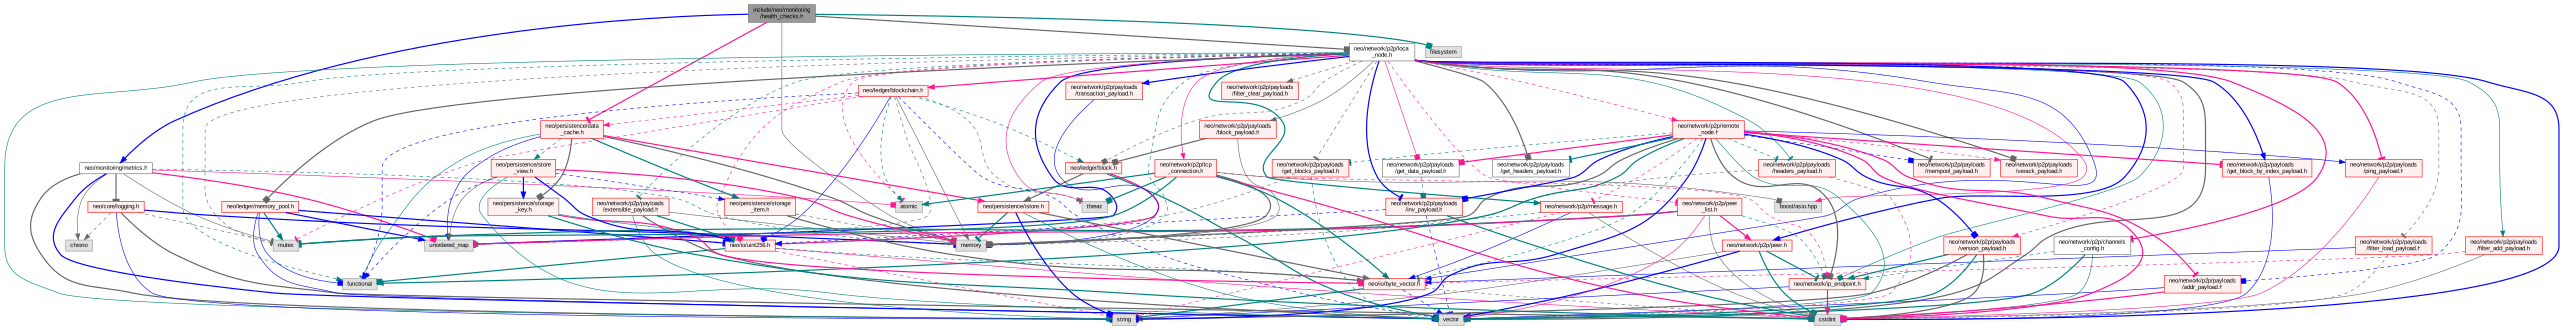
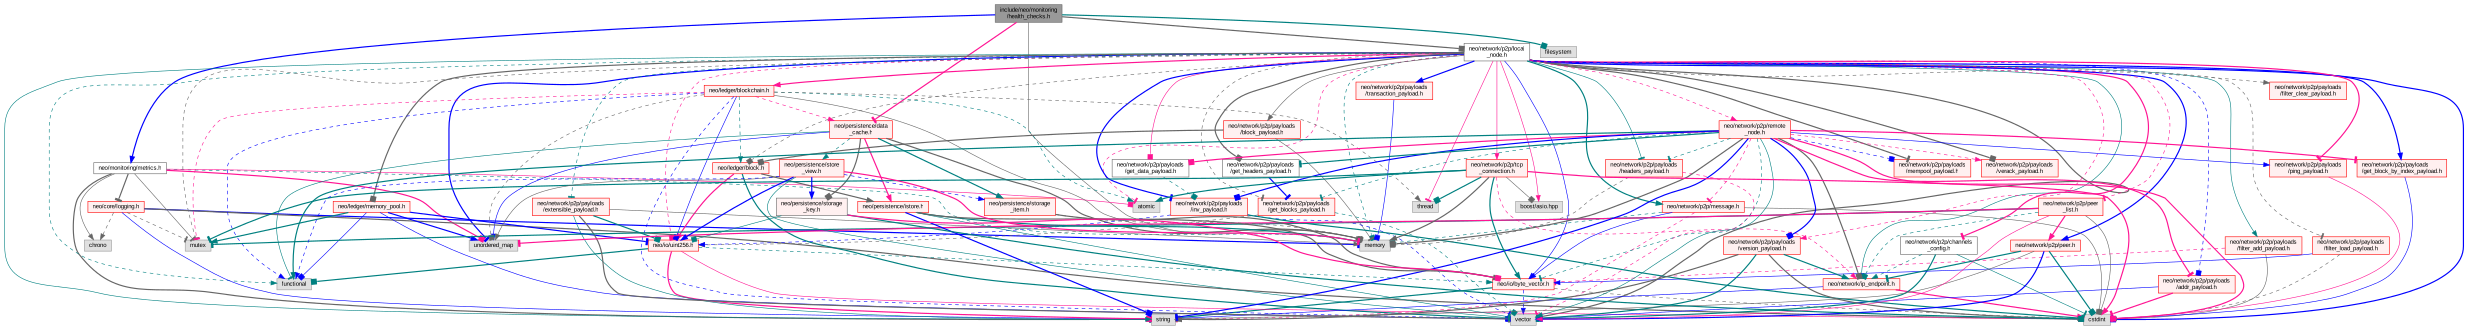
  digraph {
    fontname="Liberation Sans"
    node [color=red fillcolor="#FFF0F0" fontname="Liberation Sans" fontsize=10 shape=box style=filled]
    edge [arrowhead=normal color=teal fontname="Liberation Sans" fontsize=10 labelfontname=Helvetica labelfontsize=10 style=bold]
    n1 [color=gray40 fillcolor=grey60 fontcolor=black height=0.2 label="include/neo/monitoring\l/health_checks.h" width=0.4]
    n2 [color=grey40 fillcolor=white height=0.2 label="neo/monitoring/metrics.h" width=0.4]
    n3 [color=grey60 fillcolor="#E0E0E0" height=0.2 label=memory width=0.4]
    n4 [color=grey40 fillcolor=white height=0.2 label="neo/network/p2p/local\l_node.h" width=0.4]
    n5 [height=0.2 label="neo/persistence/data\l_cache.h" width=0.4]
    n6 [color=grey60 fillcolor="#E0E0E0" height=0.2 label=filesystem width=0.4]
    n7 [height=0.2 label="neo/core/logging.h" width=0.4]
    n8 [color=grey60 fillcolor="#E0E0E0" height=0.2 label=chrono width=0.4]
    n9 [color=grey60 fillcolor="#E0E0E0" height=0.2 label=string width=0.4]
    n10 [color=grey60 fillcolor="#E0E0E0" height=0.2 label=mutex width=0.4]
    n11 [color=grey60 fillcolor="#E0E0E0" height=0.2 label=atomic width=0.4]
    n12 [color=grey60 fillcolor="#E0E0E0" height=0.2 label=unordered_map width=0.4]
    n13 [color=grey60 fillcolor="#E0E0E0" height=0.2 label=vector width=0.4]
    n14 [color=grey60 fillcolor="#E0E0E0" height=0.2 label=cstdint width=0.4]
    n15 [height=0.2 label="neo/io/byte_vector.h" width=0.4]
    n16 [height=0.2 label="neo/io/uint256.h" width=0.4]
    n17 [color=grey60 fillcolor="#E0E0E0" height=0.2 label=functional width=0.4]
    n18 [height=0.2 label="neo/ledger/block.h" width=0.4]
    n19 [height=0.2 label="neo/ledger/blockchain.h" width=0.4]
    n20 [color=grey60 fillcolor="#E0E0E0" height=0.2 label=thread width=0.4]
    n21 [height=0.2 label="neo/ledger/memory_pool.h" width=0.4]
    n22 [height=0.2 label="neo/network/ip_endpoint.h" width=0.4]
    n23 [color=grey40 fillcolor=white height=0.2 label="neo/network/p2p/channels\l_config.h" width=0.4]
    n24 [height=0.2 label="neo/network/p2p/message.h" width=0.4]
    n25 [height=0.2 label="neo/network/p2p/payloads\l/addr_payload.h" width=0.4]
    n26 [height=0.2 label="neo/network/p2p/payloads\l/block_payload.h" width=0.4]
    n27 [height=0.2 label="neo/network/p2p/payloads\l/extensible_payload.h" width=0.4]
    n28 [height=0.2 label="neo/network/p2p/payloads\l/filter_add_payload.h" width=0.4]
    n29 [height=0.2 label="neo/network/p2p/payloads\l/filter_clear_payload.h" width=0.4]
    n30 [height=0.2 label="neo/network/p2p/payloads\l/filter_load_payload.h" width=0.4]
    n31 [height=0.2 label="neo/network/p2p/payloads\l/get_block_by_index_payload.h" width=0.4]
    n32 [height=0.2 label="neo/network/p2p/payloads\l/get_blocks_payload.h" width=0.4]
    n33 [color=grey40 fillcolor=white height=0.2 label="neo/network/p2p/payloads\l/get_data_payload.h" width=0.4]
    n34 [height=0.2 label="neo/network/p2p/payloads\l/inv_payload.h" width=0.4]
    n35 [color=grey40 fillcolor=white height=0.2 label="neo/network/p2p/payloads\l/get_headers_payload.h" width=0.4]
    n36 [height=0.2 label="neo/network/p2p/payloads\l/headers_payload.h" width=0.4]
    n37 [height=0.2 label="neo/network/p2p/payloads\l/mempool_payload.h" width=0.4]
    n38 [height=0.2 label="neo/network/p2p/payloads\l/ping_payload.h" width=0.4]
    n39 [height=0.2 label="neo/network/p2p/payloads\l/transaction_payload.h" width=0.4]
    n40 [height=0.2 label="neo/network/p2p/payloads\l/verack_payload.h" width=0.4]
    n41 [height=0.2 label="neo/network/p2p/payloads\l/version_payload.h" width=0.4]
    n42 [height=0.2 label="neo/network/p2p/peer.h" width=0.4]
    n43 [height=0.2 label="neo/network/p2p/peer\l_list.h" width=0.4]
    n44 [height=0.2 label="neo/network/p2p/remote\l_node.h" width=0.4]
    n45 [height=0.2 label="neo/network/p2p/tcp\l_connection.h" width=0.4]
    n46 [color=grey60 fillcolor="#E0E0E0" height=0.2 label="boost/asio.hpp" width=0.4]
    n47 [height=0.2 label="neo/persistence/istore.h" width=0.4]
    n48 [height=0.2 label="neo/persistence/storage\l_item.h" width=0.4]
    n49 [color=grey40 height=0.2 label="neo/persistence/storage\l_key.h" width=0.4]
    n50 [height=0.2 label="neo/persistence/store\l_view.h" width=0.4]
    n1 -> n2 [color=blue]
    n1 -> n3 [arrowhead=box color=gray40 style=solid]
    n1 -> n4 [arrowhead=box color=gray40]
    n1 -> n5 [arrowhead=tee color=deeppink]
    n1 -> n6 [arrowhead=box]
    n2 -> n3 [arrowhead=tee style=dashed]
    n2 -> n7 [arrowhead=tee color=gray40]
    n2 -> n8 [color=gray40 style=solid]
    n2 -> n9 [arrowhead=tee color=gray40]
    n2 -> n10 [arrowhead=tee color=gray40 style=solid]
    n2 -> n11 [arrowhead=box color=deeppink style=solid]
    n2 -> n12 [arrowhead=box color=deeppink]
-   n2 -> n13 [color=blue]
    n4 -> n3 [arrowhead=box style=dashed]
    n4 -> n9 [arrowhead=box style=solid]
    n4 -> n10 [arrowhead=tee color=gray40 style=dashed]
    n4 -> n11 [arrowhead=tee color=deeppink style=dashed]
    n4 -> n12 [arrowhead=tee color=blue]
    n4 -> n13 [color=gray40]
    n4 -> n14 [arrowhead=box color=blue]
    n4 -> n15 [color=blue style=solid]
    n4 -> n16 [arrowhead=box color=deeppink style=dashed]
    n4 -> n17 [style=dashed]
    n4 -> n18 [arrowhead=box color=gray40 style=dashed]
    n4 -> n19 [color=deeppink]
    n4 -> n20 [arrowhead=tee color=deeppink style=solid]
    n4 -> n21 [arrowhead=box color=gray40]
    n4 -> n22 [arrowhead=box style=solid]
    n4 -> n23 [arrowhead=tee color=deeppink]
    n4 -> n24
    n4 -> n25 [arrowhead=box color=blue style=dashed]
    n4 -> n26 [color=gray40 style=solid]
    n4 -> n27 [arrowhead=tee style=dashed]
    n4 -> n28 [style=solid]
    n4 -> n29 [color=gray40 style=dashed]
    n4 -> n30 [arrowhead=tee color=gray40 style=dashed]
    n4 -> n31 [color=blue]
    n4 -> n32 [arrowhead=tee color=gray40 style=dashed]
    n4 -> n33 [arrowhead=box color=deeppink style=solid]
    n4 -> n34 [arrowhead=tee color=blue]
    n4 -> n35 [arrowhead=box color=gray40]
    n4 -> n36 [arrowhead=tee style=solid]
    n4 -> n37 [arrowhead=tee color=gray40]
    n4 -> n38 [arrowhead=tee color=deeppink]
    n4 -> n39 [color=blue]
    n4 -> n40 [arrowhead=box color=gray40]
    n4 -> n41 [color=deeppink style=dashed]
    n4 -> n42 [color=blue]
    n4 -> n43 [arrowhead=tee color=deeppink style=dashed]
    n4 -> n44 [color=deeppink style=dashed]
    n4 -> n45 [color=deeppink style=solid]
    n4 -> n46 [color=deeppink style=solid]
    n5 -> n3 [arrowhead=tee color=gray40]
    n5 -> n12 [color=blue style=solid]
    n5 -> n17 [arrowhead=tee style=solid]
    n5 -> n47 [color=deeppink]
    n5 -> n48
    n5 -> n49 [arrowhead=box color=gray40]
    n5 -> n50 [style=dashed]
    n7 -> n3 [arrowhead=tee color=blue]
    n7 -> n8 [color=gray40 style=dashed]
    n7 -> n9 [arrowhead=tee color=blue style=solid]
    n7 -> n10 [arrowhead=tee color=gray40 style=dashed]
    n7 -> n14 [arrowhead=box color=gray40]
    n15 -> n9 [arrowhead=tee]
    n15 -> n13 [color=blue style=dashed]
    n15 -> n14 [color=gray40 style=dashed]
-   n16 -> n9 [arrowhead=box color=deeppink style=dashed]
+   n16 -> n9 [arrowhead=box color=deeppink]
    n16 -> n14 [arrowhead=box color=deeppink style=solid]
    n16 -> n15 [style=dashed]
    n16 -> n17 [arrowhead=box]
    n18 -> n13 [arrowhead=tee]
    n18 -> n16 [color=deeppink]
    n18 -> n47 [color=gray40]
    n19 -> n3 [color=gray40 style=solid]
    n19 -> n5 [color=deeppink style=dashed]
    n19 -> n10 [arrowhead=tee color=deeppink style=dashed]
    n19 -> n11 [style=dashed]
    n19 -> n12 [arrowhead=box color=gray40 style=dashed]
    n19 -> n13 [arrowhead=box color=blue style=dashed]
    n19 -> n16 [arrowhead=box color=blue style=solid]
    n19 -> n17 [color=blue style=dashed]
    n19 -> n18 [style=dashed]
    n19 -> n20 [color=gray40 style=dashed]
    n21 -> n10
    n21 -> n12 [color=blue]
    n21 -> n13 [arrowhead=box color=blue style=solid]
    n21 -> n16 [arrowhead=tee color=blue]
    n21 -> n17 [arrowhead=box color=blue style=solid]
    n22 -> n9 [arrowhead=box color=blue style=solid]
    n22 -> n14 [color=deeppink]
    n23 -> n13 [arrowhead=box]
    n23 -> n14 [arrowhead=tee style=solid]
    n23 -> n22 [style=dashed]
    n24 -> n3 [arrowhead=box style=dashed]
    n24 -> n9 [arrowhead=tee color=deeppink style=dashed]
    n24 -> n14 [arrowhead=box color=gray40 style=solid]
    n24 -> n15 [color=blue style=solid]
    n25 -> n13 [arrowhead=tee color=blue style=solid]
    n25 -> n14 [arrowhead=tee color=deeppink]
    n26 -> n3 [arrowhead=tee color=gray40 style=solid]
    n26 -> n18 [arrowhead=box color=gray40]
    n27 -> n3 [color=gray40 style=solid]
    n27 -> n9 [style=solid]
    n27 -> n13 [arrowhead=tee color=gray40]
    n27 -> n16 [arrowhead=box]
    n28 -> n14 [color=gray40 style=solid]
    n28 -> n15 [arrowhead=tee color=deeppink style=dashed]
    n30 -> n14 [arrowhead=tee color=gray40 style=dashed]
    n30 -> n15 [color=blue style=solid]
    n31 -> n14 [arrowhead=tee color=blue style=solid]
    n32 -> n13 [arrowhead=box style=dashed]
    n32 -> n16 [color=gray40 style=dashed]
    n33 -> n34 [arrowhead=box style=dashed]
    n34 -> n13 [arrowhead=tee color=blue style=dashed]
    n34 -> n14 [arrowhead=tee]
    n34 -> n16 [color=blue style=dashed]
+   n35 -> n32 [arrowhead=tee color=blue]
    n36 -> n3 [arrowhead=box color=gray40 style=dashed]
    n36 -> n13 [arrowhead=tee color=deeppink style=dashed]
    n38 -> n14 [arrowhead=tee color=deeppink style=solid]
    n39 -> n3 [arrowhead=box color=blue style=solid]
    n41 -> n9 [color=gray40]
    n41 -> n13 [arrowhead=tee]
    n41 -> n14 [arrowhead=box color=gray40]
    n41 -> n22
    n42 -> n9 [arrowhead=box color=gray40 style=solid]
    n42 -> n13 [color=blue]
    n42 -> n14 [arrowhead=box]
    n42 -> n22 [arrowhead=tee]
    n43 -> n10 [arrowhead=tee]
    n43 -> n12 [arrowhead=tee color=deeppink]
    n43 -> n13 [color=deeppink style=solid]
    n43 -> n14 [arrowhead=box color=gray40 style=solid]
    n43 -> n22 [arrowhead=box style=dashed]
    n43 -> n42 [color=deeppink]
    n44 -> n3 [arrowhead=box color=gray40]
    n44 -> n9 [arrowhead=tee color=blue]
    n44 -> n13 [style=solid]
    n44 -> n14 [arrowhead=box color=deeppink]
    n44 -> n15 [arrowhead=tee style=dashed]
    n44 -> n17
    n44 -> n22 [arrowhead=box color=gray40]
    n44 -> n24 [arrowhead=tee color=deeppink style=dashed]
    n44 -> n25 [arrowhead=tee color=deeppink]
    n44 -> n31 [arrowhead=tee color=deeppink]
    n44 -> n32 [arrowhead=tee style=dashed]
    n44 -> n33 [arrowhead=box color=deeppink]
    n44 -> n34 [arrowhead=box color=blue]
    n44 -> n35 [arrowhead=tee]
    n44 -> n36 [arrowhead=tee style=dashed]
    n44 -> n37 [arrowhead=box color=blue style=dashed]
    n44 -> n38 [color=blue style=solid]
    n44 -> n40 [color=deeppink style=dashed]
    n44 -> n41 [arrowhead=box color=blue]
    n45 -> n3 [color=gray40]
    n45 -> n10 [arrowhead=tee]
    n45 -> n11
    n45 -> n14 [color=deeppink]
    n45 -> n15
    n45 -> n20 [arrowhead=box]
    n45 -> n22 [color=deeppink style=dashed]
    n45 -> n46 [arrowhead=box color=gray40 style=solid]
    n47 -> n3 [arrowhead=tee]
    n47 -> n9 [arrowhead=box color=blue]
    n47 -> n13 [arrowhead=tee style=solid]
    n47 -> n15 [color=gray40]
    n48 -> n3 [arrowhead=box color=gray40 style=dashed]
    n48 -> n15 [color=gray40]
    n49 -> n14 [arrowhead=box]
    n49 -> n15 [arrowhead=box color=deeppink]
    n49 -> n16 [arrowhead=box style=solid]
    n50 -> n3 [arrowhead=tee color=deeppink]
    n50 -> n12 [color=gray40 style=solid]
    n50 -> n13 [arrowhead=tee style=solid]
    n50 -> n16 [color=blue]
    n50 -> n17 [color=blue style=dashed]
    n50 -> n48 [color=blue style=dashed]
    n50 -> n49 [color=blue]
  }
